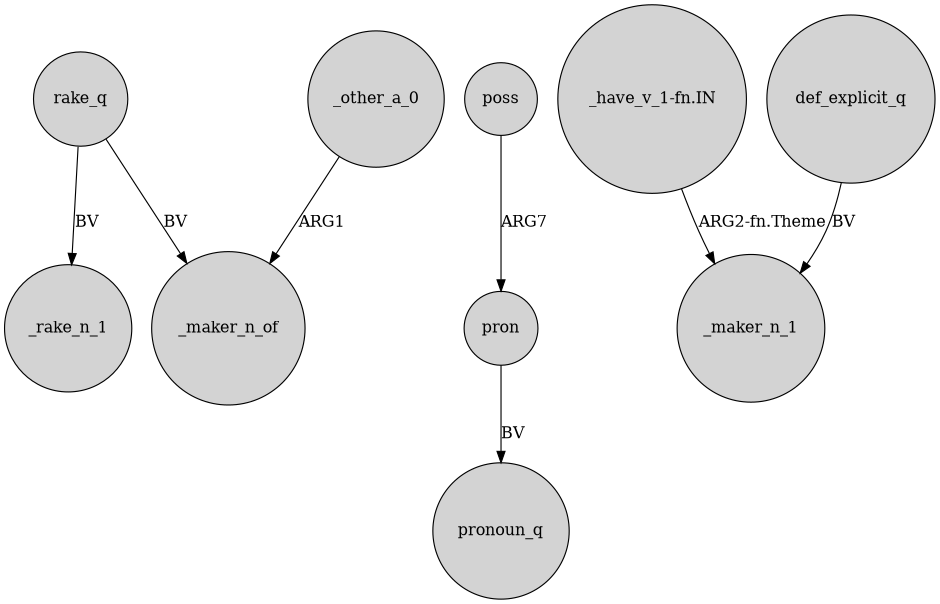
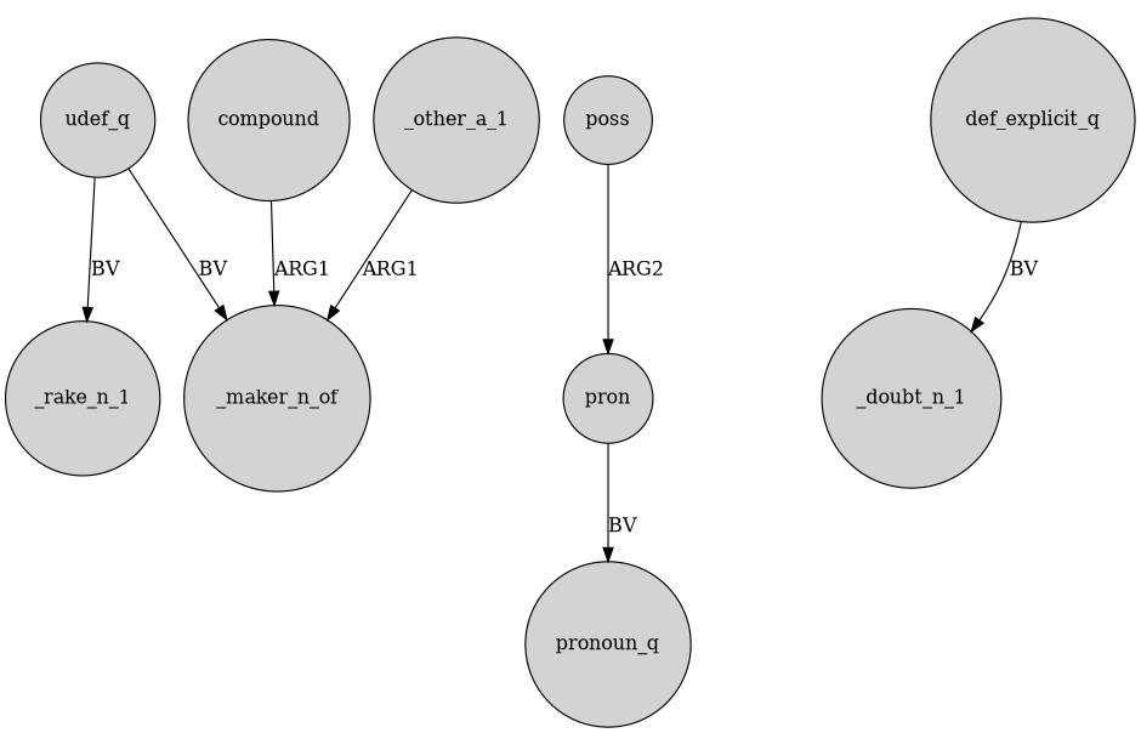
  digraph {
    node [shape=circle style=filled]
-   udef_q [label=rake_q]
+   udef_q
    _rake_n_1
    _maker_n_of
+   compound
    poss
    pron
    pronoun_q
-   "_have_v_1-fn.IN"
-   _doubt_n_1 [label=_maker_n_1]
+   _doubt_n_1
    def_explicit_q
-   _other_a_1 [label=_other_a_0]
+   _other_a_1
    udef_q -> _rake_n_1 [label=BV]
    udef_q -> _maker_n_of [label=BV]
-   poss -> pron [label=ARG7]
+   compound -> _maker_n_of [label=ARG1]
+   poss -> pron [label=ARG2]
    pron -> pronoun_q [label=BV]
-   "_have_v_1-fn.IN" -> _doubt_n_1 [label="ARG2-fn.Theme"]
    def_explicit_q -> _doubt_n_1 [label=BV]
    _other_a_1 -> _maker_n_of [label=ARG1]
  }
